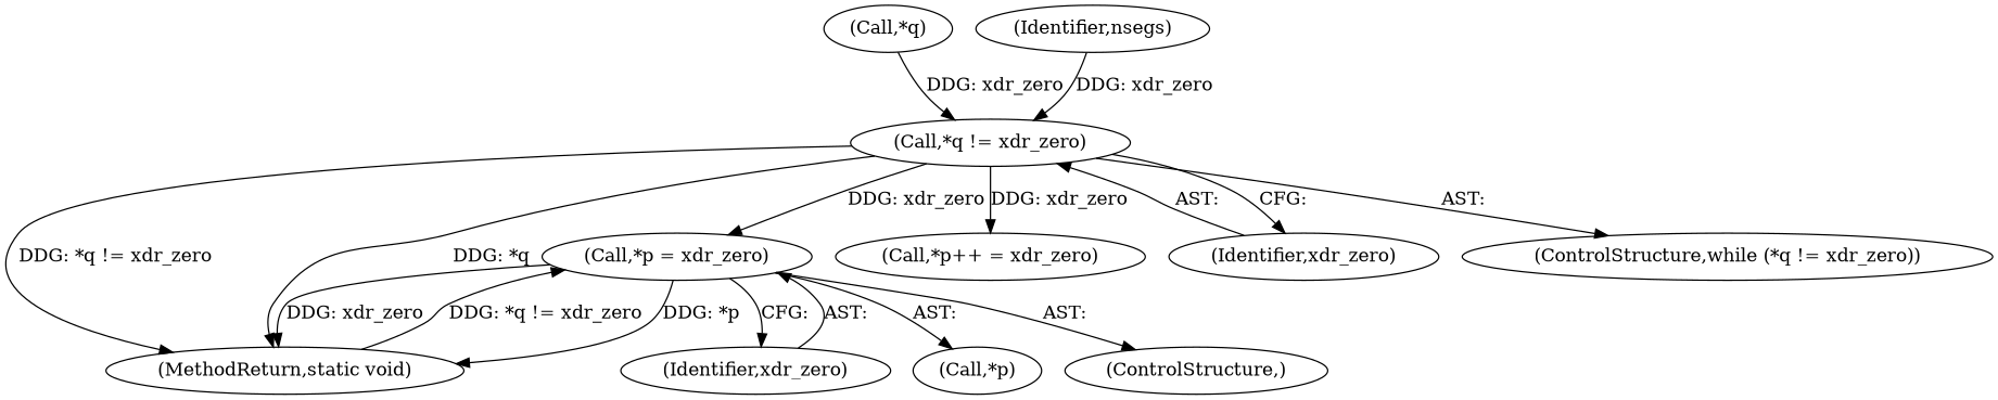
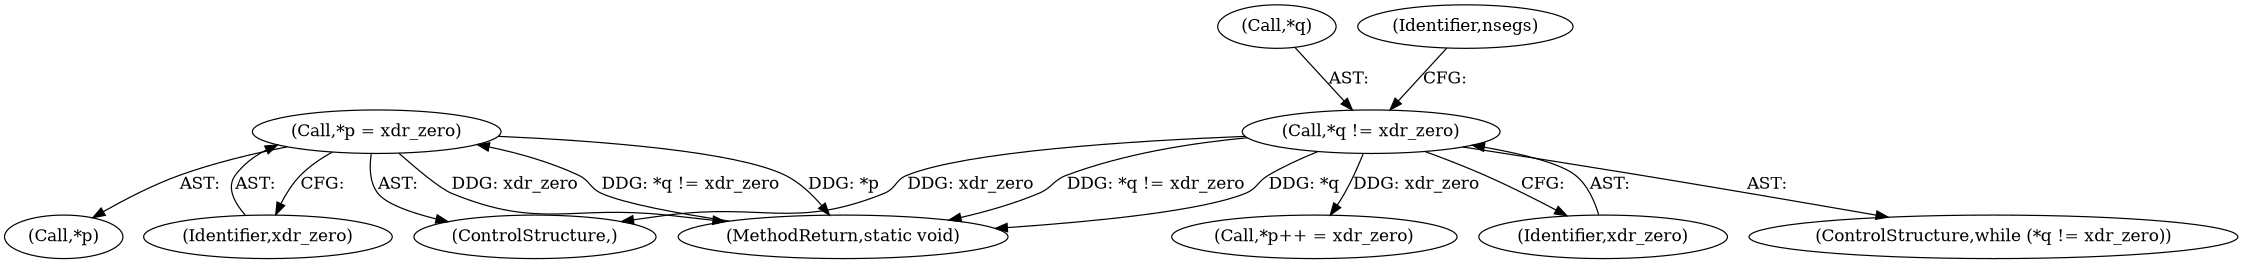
  digraph {
    n1 [label="(Call,*p = xdr_zero)"]
    n2 [label="(ControlStructure,)"]
    n3 [label="(Identifier,xdr_zero)"]
    n4 [label="(MethodReturn,static void)"]
    n5 [label="(Call,*p)"]
    n6 [label="(Call,*q != xdr_zero)"]
    n7 [label="(Call,*p++ = xdr_zero)"]
    n8 [label="(Identifier,xdr_zero)"]
    n9 [label="(ControlStructure,while (*q != xdr_zero))"]
    n10 [label="(Call,*q)"]
    n11 [label="(Identifier,nsegs)"]
    n1 -> n2 [label="AST: "]
    n1 -> n3 [label="CFG: "]
    n1 -> n4 [label="DDG: *p"]
    n1 -> n4 [label="DDG: xdr_zero"]
    n1 -> n5 [label="AST: "]
    n3 -> n1 [label="AST: "]
    n4 -> n1 [label="DDG: *q != xdr_zero"]
-   n6 -> n1 [label="DDG: xdr_zero"]
+   n6 -> n2 [label="DDG: xdr_zero"]
    n6 -> n4 [label="DDG: *q != xdr_zero"]
    n6 -> n4 [label="DDG: *q"]
    n6 -> n7 [label="DDG: xdr_zero"]
    n6 -> n8 [label="CFG: "]
    n6 -> n9 [label="AST: "]
    n8 -> n6 [label="AST: "]
-   n10 -> n6 [label="DDG: xdr_zero"]
-   n11 -> n6 [label="DDG: xdr_zero"]
+   n10 -> n6 [label="AST: "]
+   n11 -> n6 [label="CFG: "]
  }
